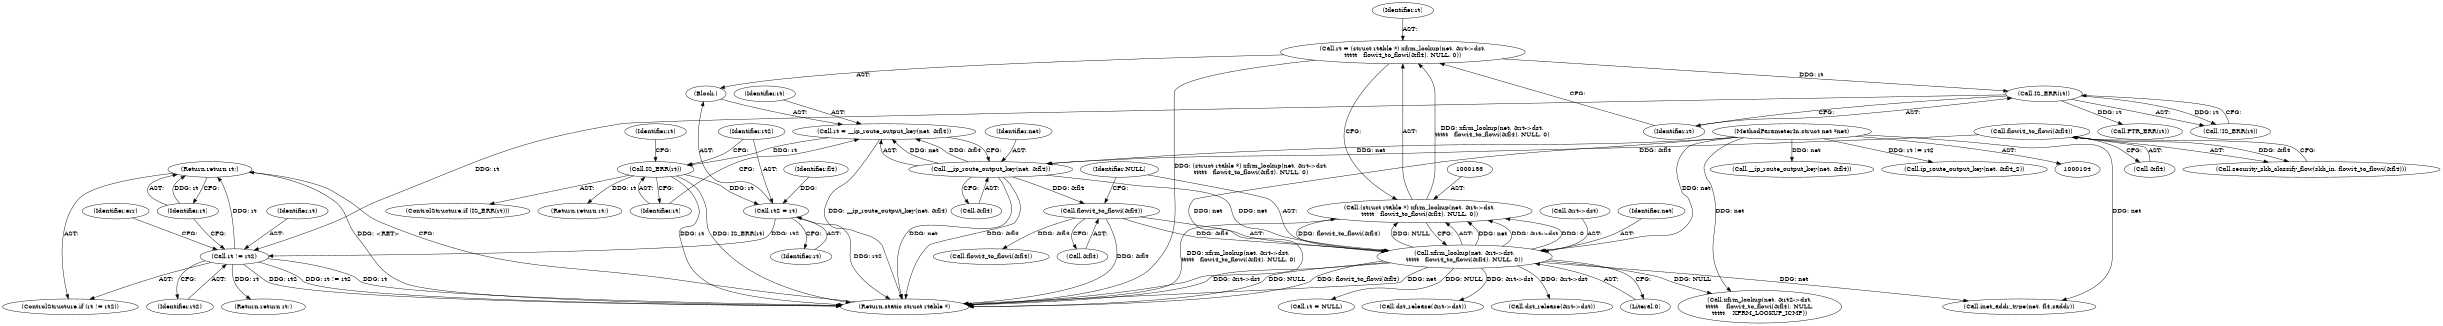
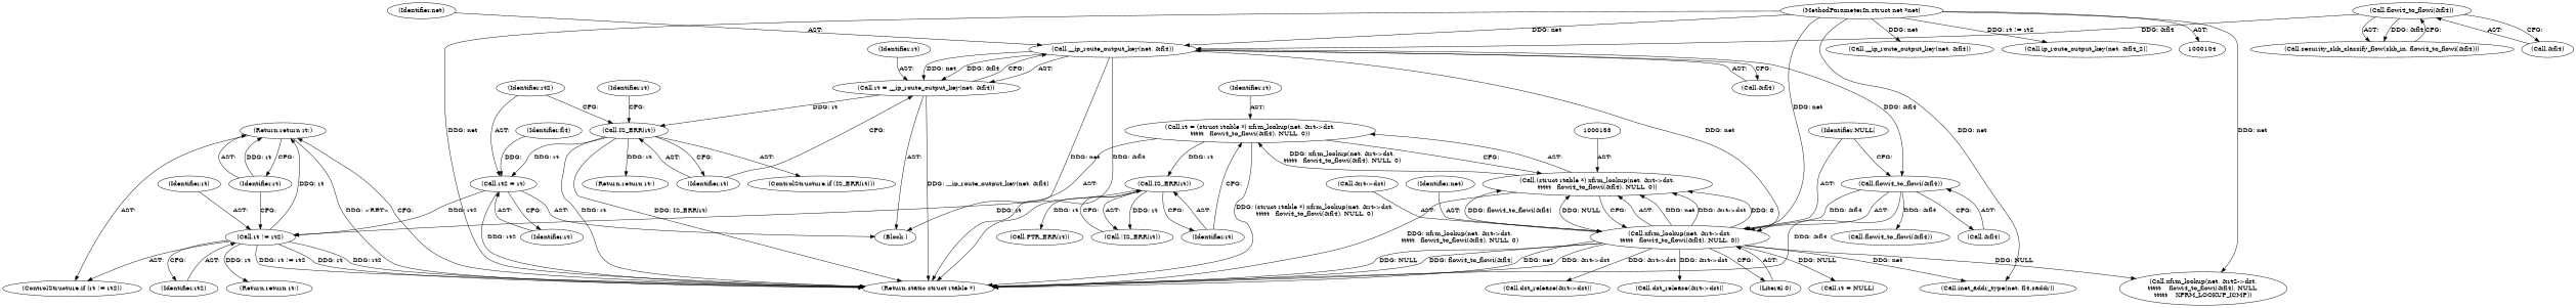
  digraph {
    n1 [label="(Return,return rt;)"]
    n2 [label="(Identifier,rt)"]
    n3 [label="(ControlStructure,if (rt != rt2))"]
    n4 [label="(Return,static struct rtable *)"]
    n5 [label="(Call,rt != rt2)"]
    n6 [label="(Identifier,rt2)"]
    n7 [label="(Return,return rt;)"]
    n8 [label="(Call,IS_ERR(rt))"]
    n9 [label="(Call,PTR_ERR(rt))"]
    n10 [label="(Identifier,rt)"]
    n11 [label="(Call,!IS_ERR(rt))"]
    n12 [label="(Call,rt = (struct rtable *) xfrm_lookup(net, &rt->dst,\n\t\t\t\t\t   flowi4_to_flowi(&fl4), NULL, 0))"]
    n13 [label="(Call,(struct rtable *) xfrm_lookup(net, &rt->dst,\n\t\t\t\t\t   flowi4_to_flowi(&fl4), NULL, 0))"]
    n14 [label="(Block,)"]
    n15 [label="(Call,xfrm_lookup(net, &rt->dst,\n\t\t\t\t\t   flowi4_to_flowi(&fl4), NULL, 0))"]
    n16 [label="(Call,dst_release(&rt->dst))"]
    n17 [label="(Call,dst_release(&rt->dst))"]
    n18 [label="(Literal,0)"]
    n19 [label="(Call,inet_addr_type(net, fl4.saddr))"]
    n20 [label="(Call,xfrm_lookup(net, &rt2->dst,\n\t\t\t\t\t    flowi4_to_flowi(&fl4), NULL,\n\t\t\t\t\t    XFRM_LOOKUP_ICMP))"]
    n21 [label="(Call,rt = NULL)"]
    n22 [label="(Call,__ip_route_output_key(net, &fl4))"]
    n23 [label="(Call,flowi4_to_flowi(&fl4))"]
    n24 [label="(Call,rt = __ip_route_output_key(net, &fl4))"]
    n25 [label="(Call,&fl4)"]
    n26 [label="(Call,flowi4_to_flowi(&fl4))"]
    n27 [label="(Call,&fl4)"]
    n28 [label="(Call,IS_ERR(rt))"]
    n29 [label="(MethodParameterIn,struct net *net)"]
    n30 [label="(Call,__ip_route_output_key(net, &fl4))"]
    n31 [label="(Call,ip_route_output_key(net, &fl4_2))"]
    1000104
    n33 [label="(Call,flowi4_to_flowi(&fl4))"]
    n34 [label="(Call,&fl4)"]
    n35 [label="(Call,security_skb_classify_flow(skb_in, flowi4_to_flowi(&fl4)))"]
    n36 [label="(Call,rt2 = rt)"]
    n37 [label="(Identifier,rt)"]
    n38 [label="(ControlStructure,if (IS_ERR(rt)))"]
    n39 [label="(Return,return rt;)"]
    n40 [label="(Identifier,rt)"]
    n41 [label="(Identifier,rt)"]
    n42 [label="(Identifier,NULL)"]
    n43 [label="(Call,&rt->dst)"]
    n44 [label="(Identifier,fl4)"]
    n45 [label="(Identifier,net)"]
-   n46 [label="(Identifier,err)"]
    n47 [label="(Identifier,rt)"]
    n48 [label="(Identifier,rt)"]
    n49 [label="(Identifier,rt)"]
    n50 [label="(Identifier,rt2)"]
    n51 [label="(Identifier,net)"]
    1000153
    n1 -> n2 [label="CFG: "]
    n1 -> n3 [label="AST: "]
    n1 -> n4 [label="DDG: <RET>"]
    n2 -> n1 [label="AST: "]
    n2 -> n1 [label="DDG: rt"]
    n2 -> n5 [label="CFG: "]
    n4 -> n1 [label="CFG: "]
    n5 -> n1 [label="DDG: rt"]
    n5 -> n3 [label="AST: "]
    n5 -> n4 [label="DDG: rt"]
    n5 -> n4 [label="DDG: rt2"]
    n5 -> n4 [label="DDG: rt != rt2"]
    n5 -> n6 [label="CFG: "]
    n5 -> n7 [label="DDG: rt"]
    n6 -> n5 [label="AST: "]
    n8 -> n5 [label="DDG: rt"]
    n8 -> n9 [label="DDG: rt"]
    n8 -> n10 [label="CFG: "]
    n8 -> n11 [label="AST: "]
    n8 -> n11 [label="DDG: rt"]
    n10 -> n8 [label="AST: "]
    n10 -> n12 [label="CFG: "]
    n11 -> n8 [label="CFG: "]
    n12 -> n4 [label="DDG: (struct rtable *) xfrm_lookup(net, &rt->dst,\n\t\t\t\t\t   flowi4_to_flowi(&fl4), NULL, 0)"]
    n12 -> n8 [label="DDG: rt"]
    n12 -> n13 [label="CFG: "]
    n12 -> n14 [label="AST: "]
    n13 -> n4 [label="DDG: xfrm_lookup(net, &rt->dst,\n\t\t\t\t\t   flowi4_to_flowi(&fl4), NULL, 0)"]
    n13 -> n12 [label="AST: "]
    n13 -> n12 [label="DDG: xfrm_lookup(net, &rt->dst,\n\t\t\t\t\t   flowi4_to_flowi(&fl4), NULL, 0)"]
    n13 -> n15 [label="CFG: "]
    n15 -> n4 [label="DDG: flowi4_to_flowi(&fl4)"]
    n15 -> n4 [label="DDG: net"]
    n15 -> n4 [label="DDG: &rt->dst"]
    n15 -> n4 [label="DDG: NULL"]
    n15 -> n13 [label="AST: "]
    n15 -> n13 [label="DDG: net"]
    n15 -> n13 [label="DDG: &rt->dst"]
    n15 -> n13 [label="DDG: 0"]
    n15 -> n13 [label="DDG: flowi4_to_flowi(&fl4)"]
    n15 -> n13 [label="DDG: NULL"]
    n15 -> n16 [label="DDG: &rt->dst"]
    n15 -> n17 [label="DDG: &rt->dst"]
    n15 -> n18 [label="CFG: "]
    n15 -> n19 [label="DDG: net"]
    n15 -> n20 [label="DDG: NULL"]
    n15 -> n21 [label="DDG: NULL"]
    n18 -> n15 [label="AST: "]
    n22 -> n4 [label="DDG: net"]
    n22 -> n4 [label="DDG: &fl4"]
    n22 -> n15 [label="DDG: net"]
    n22 -> n23 [label="DDG: &fl4"]
    n22 -> n24 [label="AST: "]
    n22 -> n24 [label="DDG: net"]
    n22 -> n24 [label="DDG: &fl4"]
    n22 -> n25 [label="CFG: "]
    n23 -> n4 [label="DDG: &fl4"]
    n23 -> n15 [label="AST: "]
    n23 -> n15 [label="DDG: &fl4"]
    n23 -> n26 [label="DDG: &fl4"]
    n23 -> n27 [label="CFG: "]
    n24 -> n4 [label="DDG: __ip_route_output_key(net, &fl4)"]
-   n14 -> n24 [label="AST: "]
+   n24 -> n14 [label="AST: "]
    n24 -> n22 [label="CFG: "]
    n24 -> n28 [label="DDG: rt"]
    n25 -> n22 [label="AST: "]
    n27 -> n23 [label="AST: "]
    n28 -> n4 [label="DDG: rt"]
    n28 -> n4 [label="DDG: IS_ERR(rt)"]
    n28 -> n36 [label="DDG: rt"]
    n28 -> n38 [label="AST: "]
    n28 -> n39 [label="DDG: rt"]
    n28 -> n40 [label="CFG: "]
    n29 -> n4 [label="DDG: net"]
    n29 -> n15 [label="DDG: net"]
    n29 -> n19 [label="DDG: net"]
    n29 -> n20 [label="DDG: net"]
    n29 -> n22 [label="DDG: net"]
    n29 -> n30 [label="DDG: net"]
    n29 -> n31 [label="DDG: rt != rt2"]
    n29 -> 1000104 [label="AST: "]
    n33 -> n22 [label="DDG: &fl4"]
    n33 -> n34 [label="CFG: "]
    n33 -> n35 [label="AST: "]
    n33 -> n35 [label="DDG: &fl4"]
    n34 -> n33 [label="AST: "]
    n35 -> n33 [label="CFG: "]
    n36 -> n4 [label="DDG: rt2"]
    n36 -> n5 [label="DDG: rt2"]
    n36 -> n14 [label="AST: "]
    n36 -> n37 [label="CFG: "]
    n37 -> n36 [label="AST: "]
    n40 -> n24 [label="CFG: "]
    n40 -> n28 [label="AST: "]
    n41 -> n5 [label="AST: "]
    n42 -> n15 [label="AST: "]
    n42 -> n23 [label="CFG: "]
    n43 -> n15 [label="AST: "]
    n44 -> n36 [label="DDG: "]
    n45 -> n15 [label="AST: "]
-   n46 -> n5 [label="CFG: "]
    n47 -> n12 [label="AST: "]
    n48 -> n28 [label="CFG: "]
    n49 -> n24 [label="AST: "]
    n50 -> n28 [label="CFG: "]
    n50 -> n36 [label="AST: "]
    n51 -> n22 [label="AST: "]
    1000153 -> n13 [label="AST: "]
  }
